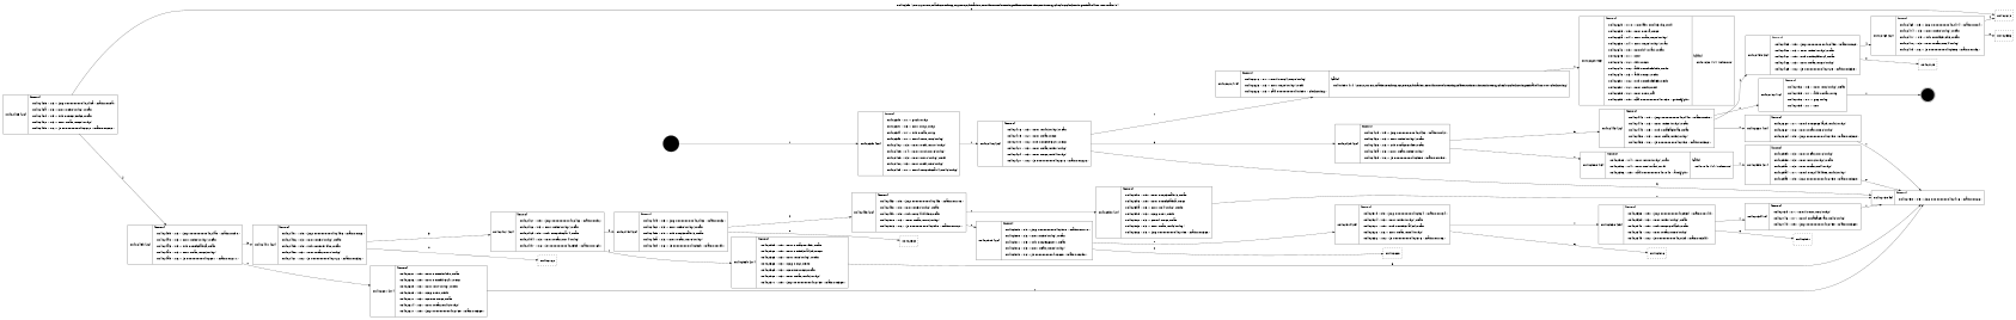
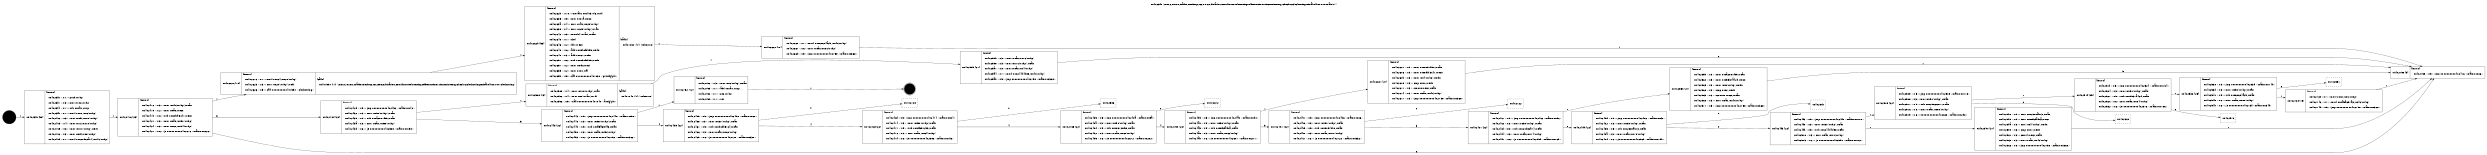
  digraph {
    label="0x4023f0 (/mnt/c/Users/mathe/Desktop/tcc/POCII/binaries/extr_linuxtoolstestingselfteststimersinconsistency-check.c_clockstring_Final-ollvm.out::main(0))"
    labelloc=t
    rankdir=LR
    node [shape=record]
    Entry [fillcolor=black height=0.3 shape=circle style=filled width=0.3]
    n2 [label="{\n     0x4023f0 [38]\l\n     | [instrs]\l\n     &nbsp;&nbsp;0x4023f0 \<+1\>: push %rbp\l\n     &nbsp;&nbsp;0x4023f1 \<+3\>: mov %rsp,%rbp\l\n     &nbsp;&nbsp;0x4023f4 \<+7\>: sub $0xa0,%rsp\l\n     &nbsp;&nbsp;0x4023fb \<+7\>: movl $0x0,-0xc(%rbp)\l\n     &nbsp;&nbsp;0x402402 \<+3\>: mov %edi,-0x10(%rbp)\l\n     &nbsp;&nbsp;0x402405 \<+4\>: mov %rsi,-0x18(%rbp)\l\n     &nbsp;&nbsp;0x402409 \<+3\>: mov -0x10(%rbp),%edi\l\n     &nbsp;&nbsp;0x40240c \<+3\>: mov %edi,-0x8(%rbp)\l\n     &nbsp;&nbsp;0x40240f \<+7\>: movl $0x20de2a74,-0x4c(%rbp)\l\n  }"]
    n3 [label="{\n     0x402416 [23]\l\n     | [instrs]\l\n     &nbsp;&nbsp;0x402416 \<+3\>: mov -0x4c(%rbp),%eax\l\n     &nbsp;&nbsp;0x402419 \<+2\>: mov %eax,%ecx\l\n     &nbsp;&nbsp;0x40241b \<+6\>: sub $0x8bf73c41,%ecx\l\n     &nbsp;&nbsp;0x402421 \<+3\>: mov %eax,-0x50(%rbp)\l\n     &nbsp;&nbsp;0x402424 \<+3\>: mov %ecx,-0x54(%rbp)\l\n     &nbsp;&nbsp;0x402427 \<+6\>: je 000000000040261c \<main+0x22c\>\l\n  }"]
    n4 [label="{\n     0x40261c [15]\l\n     | [instrs]\l\n     &nbsp;&nbsp;0x40261c \<+7\>: movl $0x64,-0x20(%rbp)\l\n     &nbsp;&nbsp;0x402623 \<+3\>: mov -0x20(%rbp),%edi\l\n     &nbsp;&nbsp;0x402626 \<+5\>: call 0000000000401590 \<clockstring\>\l\n     | [calls]\l\n     &nbsp;&nbsp;0x401590 \{1\} (/mnt/c/Users/mathe/Desktop/tcc/POCII/binaries/extr_linuxtoolstestingselfteststimersinconsistency-check.c_clockstring_Final-ollvm.out::clockstring)\l\n  }"]
    n5 [label="{\n     0x40242d [22]\l\n     | [instrs]\l\n     &nbsp;&nbsp;0x40242d \<+5\>: jmp 0000000000402432 \<main+0x42\>\l\n     &nbsp;&nbsp;0x402432 \<+3\>: mov -0x50(%rbp),%eax\l\n     &nbsp;&nbsp;0x402435 \<+5\>: sub $0xa2887f99,%eax\l\n     &nbsp;&nbsp;0x40243a \<+3\>: mov %eax,-0x58(%rbp)\l\n     &nbsp;&nbsp;0x40243d \<+6\>: je 000000000040258e \<main+0x19e\>\l\n  }"]
    n6 [label="{\n     0x40275e [5]\l\n     | [instrs]\l\n     &nbsp;&nbsp;0x40275e \<+5\>: jmp 0000000000402416 \<main+0x26\>\l\n  }"]
    n7 [label="{\n     0x40262b [53]\l\n     | [instrs]\l\n     &nbsp;&nbsp;0x40262b \<+10\>: movabs $0x4031d6,%rdi\l\n     &nbsp;&nbsp;0x402635 \<+5\>: mov $0x1a,%ecx\l\n     &nbsp;&nbsp;0x40263a \<+4\>: mov %rax,-0x28(%rbp)\l\n     &nbsp;&nbsp;0x40263e \<+4\>: mov -0x28(%rbp),%rax\l\n     &nbsp;&nbsp;0x402642 \<+3\>: movsbl (%rax),%eax\l\n     &nbsp;&nbsp;0x402645 \<+1\>: cltd\l\n     &nbsp;&nbsp;0x402646 \<+2\>: idiv %ecx\l\n     &nbsp;&nbsp;0x402648 \<+6\>: add $0xeb0feb55,%edx\l\n     &nbsp;&nbsp;0x40264e \<+3\>: add $0x61,%edx\l\n     &nbsp;&nbsp;0x402651 \<+6\>: sub $0xeb0feb55,%edx\l\n     &nbsp;&nbsp;0x402657 \<+2\>: mov %edx,%esi\l\n     &nbsp;&nbsp;0x402659 \<+2\>: mov $0x0,%al\l\n     &nbsp;&nbsp;0x40265b \<+5\>: call 0000000000401030 \<printf@plt\>\l\n     | [calls]\l\n     &nbsp;&nbsp;0x401030 \{1\} (unknown)\l\n  }"]
    n8 [label="{\n     0x40258e [13]\l\n     | [instrs]\l\n     &nbsp;&nbsp;0x40258e \<+4\>: mov -0x18(%rbp),%rax\l\n     &nbsp;&nbsp;0x402592 \<+4\>: mov 0x8(%rax),%rdi\l\n     &nbsp;&nbsp;0x402596 \<+5\>: call 0000000000401040 \<atoi@plt\>\l\n     | [calls]\l\n     &nbsp;&nbsp;0x401040 \{1\} (unknown)\l\n  }"]
    n9 [label="{\n     0x402443 [22]\l\n     | [instrs]\l\n     &nbsp;&nbsp;0x402443 \<+5\>: jmp 0000000000402448 \<main+0x58\>\l\n     &nbsp;&nbsp;0x402448 \<+3\>: mov -0x50(%rbp),%eax\l\n     &nbsp;&nbsp;0x40244b \<+5\>: sub $0xa5a697a3,%eax\l\n     &nbsp;&nbsp;0x402450 \<+3\>: mov %eax,-0x5c(%rbp)\l\n     &nbsp;&nbsp;0x402453 \<+6\>: je 0000000000402752 \<main+0x362\>\l\n  }"]
    n10 [label="{\n     0x402660 [18]\l\n     | [instrs]\l\n     &nbsp;&nbsp;0x402660 \<+7\>: movl $0x60684a2b,-0x4c(%rbp)\l\n     &nbsp;&nbsp;0x402667 \<+6\>: mov %eax,-0x8c(%rbp)\l\n     &nbsp;&nbsp;0x40266d \<+5\>: jmp 000000000040275e \<main+0x36e\>\l\n  }"]
    n11 [label="{\n     0x40259b [21]\l\n     | [instrs]\l\n     &nbsp;&nbsp;0x40259b \<+3\>: mov %eax,-0x1c(%rbp)\l\n     &nbsp;&nbsp;0x40259e \<+3\>: mov -0x1c(%rbp),%eax\l\n     &nbsp;&nbsp;0x4025a1 \<+3\>: mov %eax,-0x4(%rbp)\l\n     &nbsp;&nbsp;0x4025a4 \<+7\>: movl $0x244d4dee,-0x4c(%rbp)\l\n     &nbsp;&nbsp;0x4025ab \<+5\>: jmp 000000000040275e \<main+0x36e\>\l\n  }"]
    n12 [label="{\n     0x402752 [12]\l\n     | [instrs]\l\n     &nbsp;&nbsp;0x402752 \<+3\>: mov -0xc(%rbp),%eax\l\n     &nbsp;&nbsp;0x402755 \<+7\>: add $0xa0,%rsp\l\n     &nbsp;&nbsp;0x40275c \<+1\>: pop %rbp\l\n     &nbsp;&nbsp;0x40275d \<+1\>: ret\l\n  }"]
    n13 [label="{\n     0x402459 [22]\l\n     | [instrs]\l\n     &nbsp;&nbsp;0x402459 \<+5\>: jmp 000000000040245e \<main+0x6e\>\l\n     &nbsp;&nbsp;0x40245e \<+3\>: mov -0x50(%rbp),%eax\l\n     &nbsp;&nbsp;0x402461 \<+5\>: sub $0xbcdb51c4,%eax\l\n     &nbsp;&nbsp;0x402466 \<+3\>: mov %eax,-0x60(%rbp)\l\n     &nbsp;&nbsp;0x402469 \<+6\>: je 000000000040272e \<main+0x33e\>\l\n  }"]
    Exit [fillcolor=black height=0.3 peripheries=2 shape=circle style=filled width=0.3]
    n15 [label="{\n     0x40272e\l\n  }" style=dashed]
    n16 [label="{\n     0x40246f [22]\l\n     | [instrs]\l\n     &nbsp;&nbsp;0x40246f \<+5\>: jmp 0000000000402474 \<main+0x84\>\l\n     &nbsp;&nbsp;0x402474 \<+3\>: mov -0x50(%rbp),%eax\l\n     &nbsp;&nbsp;0x402477 \<+5\>: sub $0xdfc912b3,%eax\l\n     &nbsp;&nbsp;0x40247c \<+3\>: mov %eax,-0x64(%rbp)\l\n     &nbsp;&nbsp;0x40247f \<+6\>: je 00000000004025e6 \<main+0x1f6\>\l\n  }"]
    n17 [label="{\n     0x402551\l\n  }" style=dashed]
    n18 [label="{\n     0x4025e6\l\n  }" style=dashed]
    n19 [label="{\n     0x402485 [22]\l\n     | [instrs]\l\n     &nbsp;&nbsp;0x402485 \<+5\>: jmp 000000000040248a \<main+0x9a\>\l\n     &nbsp;&nbsp;0x40248a \<+3\>: mov -0x50(%rbp),%eax\l\n     &nbsp;&nbsp;0x40248d \<+5\>: sub $0xe6728fc8,%eax\l\n     &nbsp;&nbsp;0x402492 \<+3\>: mov %eax,-0x68(%rbp)\l\n     &nbsp;&nbsp;0x402495 \<+6\>: je 0000000000402672 \<main+0x282\>\l\n  }"]
    n20 [label="{\n     0x40273f [19]\l\n     | [instrs]\l\n     &nbsp;&nbsp;0x40273f \<+7\>: movl $0x0,-0xc(%rbp)\l\n     &nbsp;&nbsp;0x402746 \<+7\>: movl $0xa5a697a3,-0x4c(%rbp)\l\n     &nbsp;&nbsp;0x40274d \<+5\>: jmp 000000000040275e \<main+0x36e\>\l\n  }"]
    n21 [label="{\n     0x402672\l\n  }" style=dashed]
    n22 [label="{\n     0x40249b [22]\l\n     | [instrs]\l\n     &nbsp;&nbsp;0x40249b \<+5\>: jmp 00000000004024a0 \<main+0xb0\>\l\n     &nbsp;&nbsp;0x4024a0 \<+3\>: mov -0x50(%rbp),%eax\l\n     &nbsp;&nbsp;0x4024a3 \<+5\>: sub $0xefcdadca,%eax\l\n     &nbsp;&nbsp;0x4024a8 \<+3\>: mov %eax,-0x6c(%rbp)\l\n     &nbsp;&nbsp;0x4024ab \<+6\>: je 0000000000402601 \<main+0x211\>\l\n  }"]
    n23 [label="{\n     0x402538 [25]\l\n     | [instrs]\l\n     &nbsp;&nbsp;0x402538 \<+5\>: jmp 000000000040253d \<main+0x14d\>\l\n     &nbsp;&nbsp;0x40253d \<+3\>: mov -0x50(%rbp),%eax\l\n     &nbsp;&nbsp;0x402540 \<+5\>: sub $0x60684a2b,%eax\l\n     &nbsp;&nbsp;0x402545 \<+6\>: mov %eax,-0x88(%rbp)\l\n     &nbsp;&nbsp;0x40254b \<+6\>: je 000000000040273f \<main+0x34f\>\l\n  }"]
    n24 [label="{\n     0x402601 [27]\l\n     | [instrs]\l\n     &nbsp;&nbsp;0x402601 \<+5\>: mov $0xe097bb0,%eax\l\n     &nbsp;&nbsp;0x402606 \<+5\>: mov $0x8bf73c41,%ecx\l\n     &nbsp;&nbsp;0x40260b \<+3\>: mov -0x4(%rbp),%edx\l\n     &nbsp;&nbsp;0x40260e \<+3\>: cmp $0x0,%edx\l\n     &nbsp;&nbsp;0x402611 \<+3\>: cmove %ecx,%eax\l\n     &nbsp;&nbsp;0x402614 \<+3\>: mov %eax,-0x4c(%rbp)\l\n     &nbsp;&nbsp;0x402617 \<+5\>: jmp 000000000040275e \<main+0x36e\>\l\n  }"]
    n25 [label="{\n     0x4024b1 [22]\l\n     | [instrs]\l\n     &nbsp;&nbsp;0x4024b1 \<+5\>: jmp 00000000004024b6 \<main+0xc6\>\l\n     &nbsp;&nbsp;0x4024b6 \<+3\>: mov -0x50(%rbp),%eax\l\n     &nbsp;&nbsp;0x4024b9 \<+5\>: sub $0xe097bb0,%eax\l\n     &nbsp;&nbsp;0x4024be \<+3\>: mov %eax,-0x70(%rbp)\l\n     &nbsp;&nbsp;0x4024c1 \<+6\>: je 0000000000402722 \<main+0x332\>\l\n  }"]
    n26 [label="{\n     0x402576\l\n  }" style=dashed]
    n27 [label="{\n     0x402722\l\n  }" style=dashed]
    n28 [label="{\n     0x4024c7 [22]\l\n     | [instrs]\l\n     &nbsp;&nbsp;0x4024c7 \<+5\>: jmp 00000000004024cc \<main+0xdc\>\l\n     &nbsp;&nbsp;0x4024cc \<+3\>: mov -0x50(%rbp),%eax\l\n     &nbsp;&nbsp;0x4024cf \<+5\>: sub $0x20de2a74,%eax\l\n     &nbsp;&nbsp;0x4024d4 \<+3\>: mov %eax,-0x74(%rbp)\l\n     &nbsp;&nbsp;0x4024d7 \<+6\>: je 000000000040255b \<main+0x16b\>\l\n  }"]
    n29 [label="{\n     0x40251f [25]\l\n     | [instrs]\l\n     &nbsp;&nbsp;0x40251f \<+5\>: jmp 0000000000402524 \<main+0x134\>\l\n     &nbsp;&nbsp;0x402524 \<+3\>: mov -0x50(%rbp),%eax\l\n     &nbsp;&nbsp;0x402527 \<+5\>: sub $0x5537a42d,%eax\l\n     &nbsp;&nbsp;0x40252c \<+6\>: mov %eax,-0x84(%rbp)\l\n     &nbsp;&nbsp;0x402532 \<+6\>: je 0000000000402576 \<main+0x186\>\l\n  }"]
    n30 [label="{\n     0x40255b [27]\l\n     | [instrs]\l\n     &nbsp;&nbsp;0x40255b \<+5\>: mov $0xa2887f99,%eax\l\n     &nbsp;&nbsp;0x402560 \<+5\>: mov $0x5537a42d,%ecx\l\n     &nbsp;&nbsp;0x402565 \<+3\>: mov -0x8(%rbp),%edx\l\n     &nbsp;&nbsp;0x402568 \<+3\>: cmp $0x2,%edx\l\n     &nbsp;&nbsp;0x40256b \<+3\>: cmovne %ecx,%eax\l\n     &nbsp;&nbsp;0x40256e \<+3\>: mov %eax,-0x4c(%rbp)\l\n     &nbsp;&nbsp;0x402571 \<+5\>: jmp 000000000040275e \<main+0x36e\>\l\n  }"]
    n31 [label="{\n     0x4024dd [22]\l\n     | [instrs]\l\n     &nbsp;&nbsp;0x4024dd \<+5\>: jmp 00000000004024e2 \<main+0xf2\>\l\n     &nbsp;&nbsp;0x4024e2 \<+3\>: mov -0x50(%rbp),%eax\l\n     &nbsp;&nbsp;0x4024e5 \<+5\>: sub $0x23e0ab13,%eax\l\n     &nbsp;&nbsp;0x4024ea \<+3\>: mov %eax,-0x78(%rbp)\l\n     &nbsp;&nbsp;0x4024ed \<+6\>: je 00000000004025cb \<main+0x1db\>\l\n  }"]
    n32 [label="{\n     0x4026c8\l\n  }" style=dashed]
    n33 [label="{\n     0x4025cb\l\n  }" style=dashed]
    n34 [label="{\n     0x4024f3 [22]\l\n     | [instrs]\l\n     &nbsp;&nbsp;0x4024f3 \<+5\>: jmp 00000000004024f8 \<main+0x108\>\l\n     &nbsp;&nbsp;0x4024f8 \<+3\>: mov -0x50(%rbp),%eax\l\n     &nbsp;&nbsp;0x4024fb \<+5\>: sub $0x244d4dee,%eax\l\n     &nbsp;&nbsp;0x402500 \<+3\>: mov %eax,-0x7c(%rbp)\l\n     &nbsp;&nbsp;0x402503 \<+6\>: je 00000000004025b0 \<main+0x1c0\>\l\n  }"]
    n35 [label="{\n     0x402509 [22]\l\n     | [instrs]\l\n     &nbsp;&nbsp;0x402509 \<+5\>: jmp 000000000040250e \<main+0x11e\>\l\n     &nbsp;&nbsp;0x40250e \<+3\>: mov -0x50(%rbp),%eax\l\n     &nbsp;&nbsp;0x402511 \<+5\>: sub $0x2966ce71,%eax\l\n     &nbsp;&nbsp;0x402516 \<+3\>: mov %eax,-0x80(%rbp)\l\n     &nbsp;&nbsp;0x402519 \<+6\>: je 00000000004026c8 \<main+0x2d8\>\l\n  }"]
    n36 [label="{\n     0x4025b0 [27]\l\n     | [instrs]\l\n     &nbsp;&nbsp;0x4025b0 \<+5\>: mov $0x23e0ab13,%eax\l\n     &nbsp;&nbsp;0x4025b5 \<+5\>: mov $0xefcdadca,%ecx\l\n     &nbsp;&nbsp;0x4025ba \<+3\>: mov -0x4(%rbp),%edx\l\n     &nbsp;&nbsp;0x4025bd \<+3\>: cmp $0x1,%edx\l\n     &nbsp;&nbsp;0x4025c0 \<+3\>: cmovl %ecx,%eax\l\n     &nbsp;&nbsp;0x4025c3 \<+3\>: mov %eax,-0x4c(%rbp)\l\n     &nbsp;&nbsp;0x4025c6 \<+5\>: jmp 000000000040275e \<main+0x36e\>\l\n  }"]
    Entry -> n2 [label=" 1"]
    n2 -> n3 [label=" 1"]
    n3 -> n4 [label=" 1"]
    n3 -> n5 [label=" 6"]
    n3 -> n6 [label=" 6"]
    n4 -> n7 [label=" 1"]
    n5 -> n8 [label=" 1"]
    n5 -> n9 [label=" 5"]
-   n9 -> n10 [label=" 1"]
+   n7 -> n10 [label=" 1"]
    n8 -> n11 [label=" 1"]
    n9 -> n12 [label=" 1"]
    n9 -> n13 [label=" 4"]
    n10 -> n6 [label=" 1"]
    n11 -> n6 [label=" 2"]
    n12 -> Exit [label=" 1"]
    n13 -> n15 [label=" 0"]
    n13 -> n16 [label=" 4"]
    n16 -> n18 [label=" 0"]
-   n16 -> n21 [label=" 4"]
+   n16 -> n19 [label=" 4"]
    n19 -> n21 [label=" 0"]
    n19 -> n22 [label=" 4"]
    n20 -> n6 [label=" 1"]
    n22 -> n24 [label=" 1"]
    n22 -> n25 [label=" 3"]
    n23 -> n17 [label=" 8"]
    n23 -> n20 [label=" 1"]
    n24 -> n6 [label=" 1"]
    n25 -> n27 [label=" 0"]
    n25 -> n28 [label=" 3"]
    n28 -> n30 [label=" 1"]
    n28 -> n31 [label=" 2"]
    n29 -> n23 [label=" 1"]
    n29 -> n26 [label=" 6"]
    n30 -> n6 [label=" 5"]
    n31 -> n33 [label=" 0"]
    n31 -> n34 [label=" 2"]
    n34 -> n35 [label=" 1"]
    n34 -> n36 [label=" 1"]
    n35 -> n29 [label=" 1"]
    n35 -> n32 [label=" 0"]
    n36 -> n6 [label=" 1"]
  }
